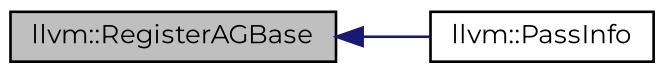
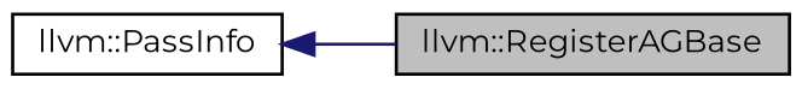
  digraph {
    rankdir=LR
    fontname=Montserrat
    node [color=black fontname=Montserrat fontsize=10 shape=record]
    n1 [fillcolor=grey75 fontcolor=black height=0.2 label="llvm::RegisterAGBase" style=filled width=0.4]
    n2 [height=0.2 label="llvm::PassInfo" width=0.4]
-   n1 -> n2 [color=midnightblue dir=back fontname=Montserrat fontsize=10 labelfontname=Helvetica labelfontsize=10 style=solid]
+   n2 -> n1 [color=midnightblue dir=back fontname=Montserrat fontsize=10 labelfontname=Helvetica labelfontsize=10 style=solid]
  }
